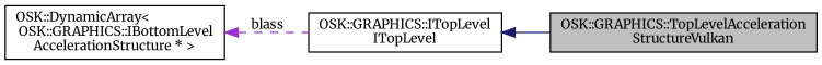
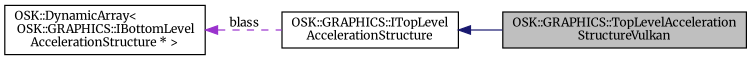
  digraph {
    rankdir=LR
    fontname=Merriweather
    node [color=black fillcolor=white fontname=Merriweather fontsize=10 shape=record style=filled]
    edge [dir=back fontname=Merriweather fontsize=10 labelfontname=Helvetica labelfontsize=10]
    n1 [fillcolor=grey75 fontcolor=black height=0.2 label="OSK::GRAPHICS::TopLevelAcceleration\lStructureVulkan" width=0.4]
-   n2 [height=0.2 label="OSK::GRAPHICS::ITopLevel\lITopLevel" width=0.4]
+   n2 [height=0.2 label="OSK::GRAPHICS::ITopLevel\lAccelerationStructure" width=0.4]
    n3 [height=0.2 label="OSK::DynamicArray\<\l OSK::GRAPHICS::IBottomLevel\lAccelerationStructure * \>" width=0.4]
    n2 -> n1 [color=midnightblue style=solid]
    n3 -> n2 [color=darkorchid3 label=" blass" style=dashed]
  }
